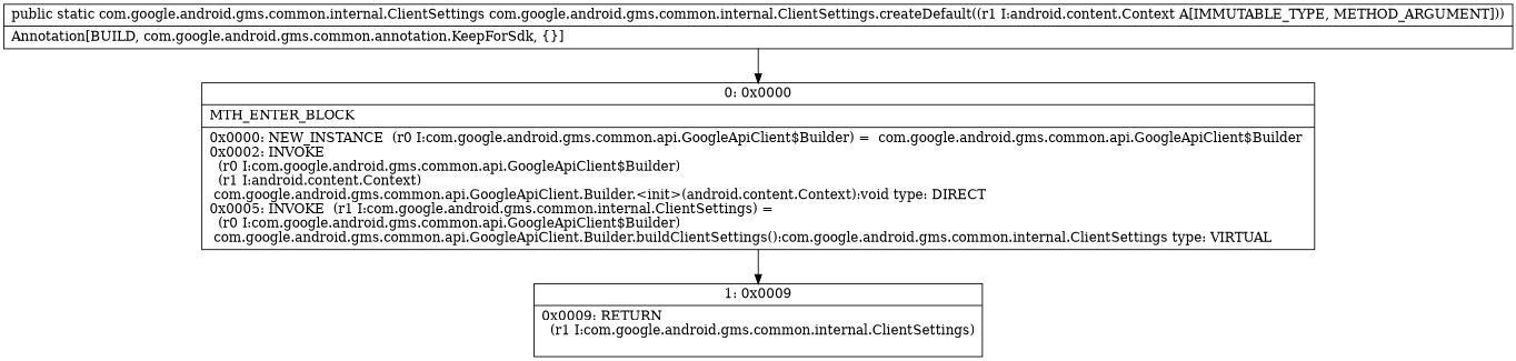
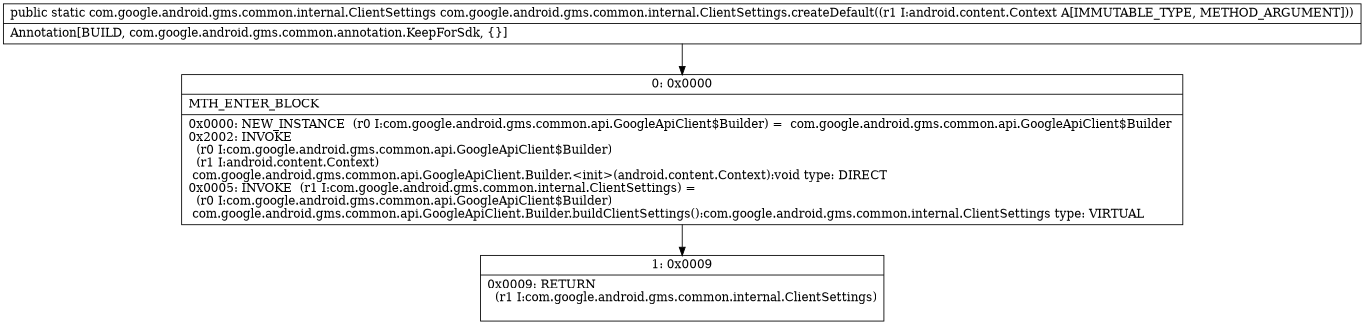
  digraph {
    node [shape=record]
-   n1 [label="{0\:\ 0x0000|MTH_ENTER_BLOCK\l|0x0000: NEW_INSTANCE  (r0 I:com.google.android.gms.common.api.GoogleApiClient$Builder) =  com.google.android.gms.common.api.GoogleApiClient$Builder \l0x0002: INVOKE  \l  (r0 I:com.google.android.gms.common.api.GoogleApiClient$Builder)\l  (r1 I:android.content.Context)\l com.google.android.gms.common.api.GoogleApiClient.Builder.\<init\>(android.content.Context):void type: DIRECT \l0x0005: INVOKE  (r1 I:com.google.android.gms.common.internal.ClientSettings) = \l  (r0 I:com.google.android.gms.common.api.GoogleApiClient$Builder)\l com.google.android.gms.common.api.GoogleApiClient.Builder.buildClientSettings():com.google.android.gms.common.internal.ClientSettings type: VIRTUAL \l}"]
+   n1 [label="{0\:\ 0x0000|MTH_ENTER_BLOCK\l|0x0000: NEW_INSTANCE  (r0 I:com.google.android.gms.common.api.GoogleApiClient$Builder) =  com.google.android.gms.common.api.GoogleApiClient$Builder \l0x2002: INVOKE  \l  (r0 I:com.google.android.gms.common.api.GoogleApiClient$Builder)\l  (r1 I:android.content.Context)\l com.google.android.gms.common.api.GoogleApiClient.Builder.\<init\>(android.content.Context):void type: DIRECT \l0x0005: INVOKE  (r1 I:com.google.android.gms.common.internal.ClientSettings) = \l  (r0 I:com.google.android.gms.common.api.GoogleApiClient$Builder)\l com.google.android.gms.common.api.GoogleApiClient.Builder.buildClientSettings():com.google.android.gms.common.internal.ClientSettings type: VIRTUAL \l}"]
    n2 [label="{1\:\ 0x0009|0x0009: RETURN  \l  (r1 I:com.google.android.gms.common.internal.ClientSettings)\l \l}"]
    n3 [label="{public static com.google.android.gms.common.internal.ClientSettings com.google.android.gms.common.internal.ClientSettings.createDefault((r1 I:android.content.Context A[IMMUTABLE_TYPE, METHOD_ARGUMENT]))  | Annotation[BUILD, com.google.android.gms.common.annotation.KeepForSdk, \{\}]\l}"]
    n1 -> n2
    n3 -> n1
  }
